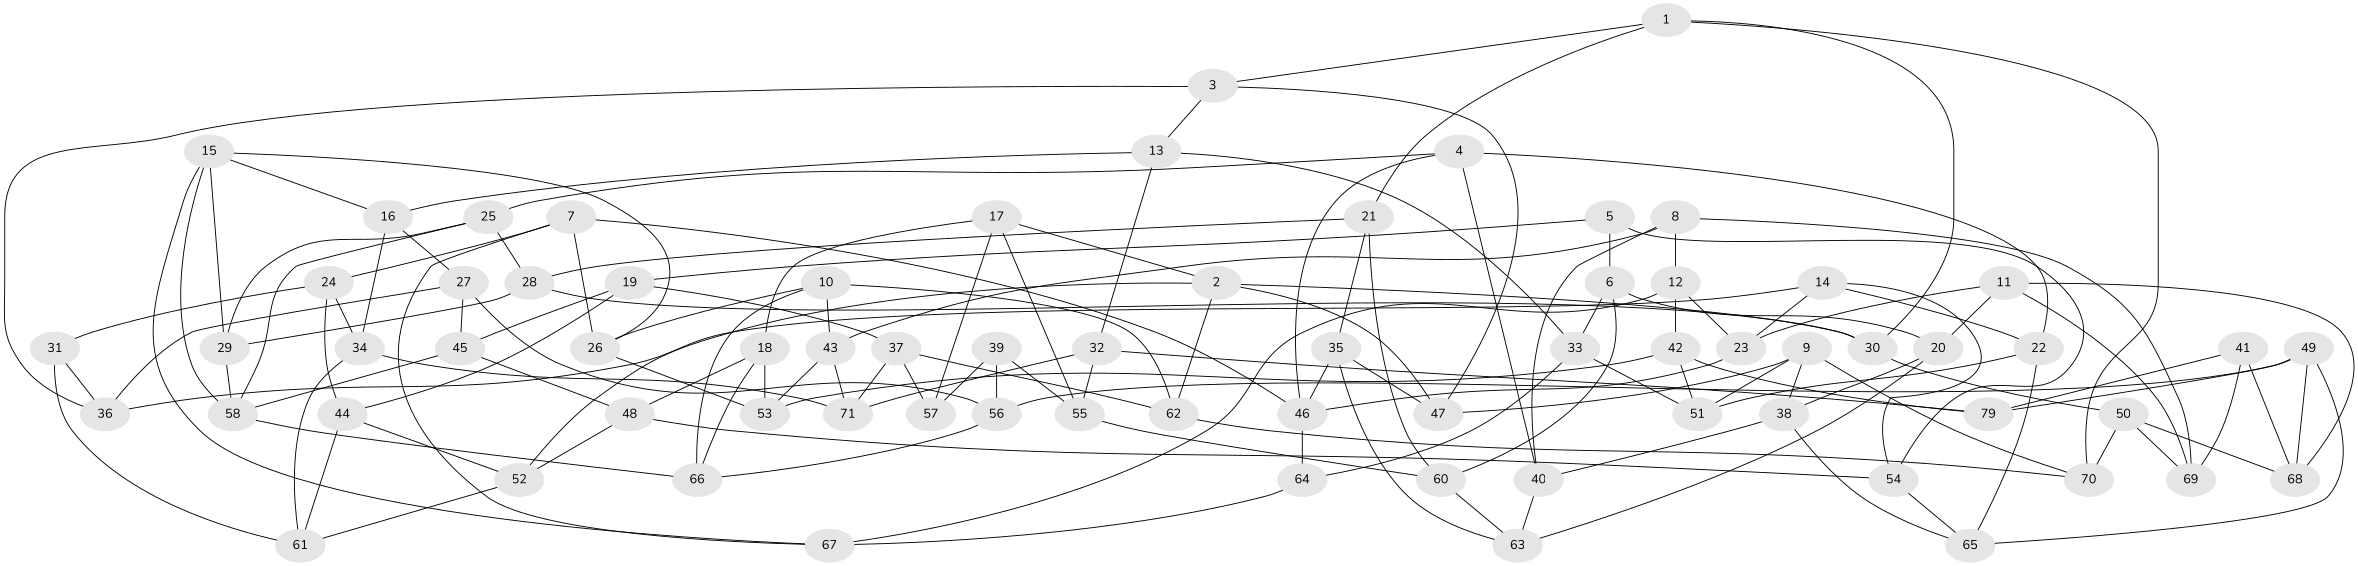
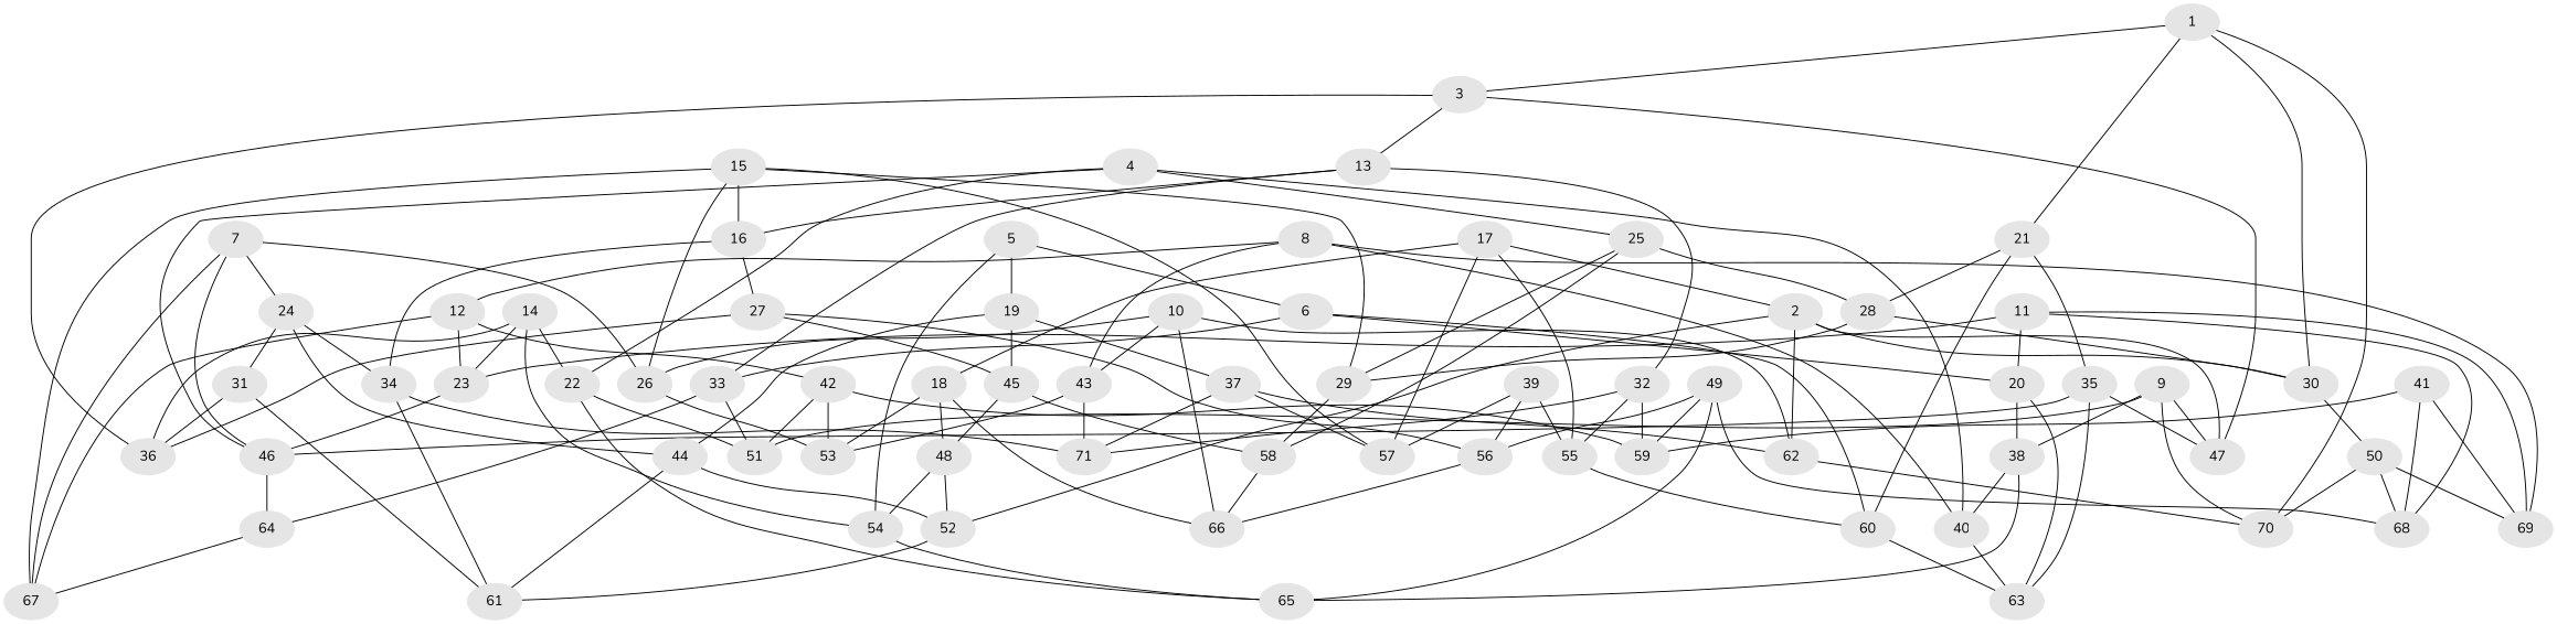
  graph {
    fontname=Nunito
    node [color=gray90 fontname=Nunito style=filled]
    edge [fontname=Nunito]
    1
    3
    21
    30
    70
    47
    13
    36
    60
    28
    35
    50
    2
    52
    62
    61
    33
    16
    32
    4
    22
    25
    40
    46
    51
    65
    29
    58
    63
    64
    5
    6
    19
    54
    20
    37
    44
    45
    26
    53
    38
    7
    24
    67
    34
    31
    8
    12
    43
    69
    23
    42
    71
    9
    10
    66
    11
    68
-   59 [label=79]
+   59
    27
    55
    14
    15
    57
    56
    17
    18
    48
    39
    41
    49
    1 -- 3
    1 -- 21
    1 -- 30
    1 -- 70
    3 -- 47
    3 -- 13
    3 -- 36
    21 -- 60
    21 -- 28
    21 -- 35
    30 -- 50
    13 -- 33
    13 -- 16
    13 -- 32
    60 -- 63
    28 -- 30
    28 -- 29
    35 -- 47
    35 -- 46
    35 -- 63
    50 -- 70
    50 -- 69
    50 -- 68
    2 -- 30
    2 -- 47
    2 -- 52
    2 -- 62
    52 -- 61
    62 -- 70
    33 -- 51
    33 -- 64
    16 -- 34
    16 -- 27
    32 -- 71
    32 -- 59
    32 -- 55
    4 -- 22
    4 -- 25
    4 -- 40
    4 -- 46
    22 -- 51
    22 -- 65
    25 -- 28
    25 -- 29
    25 -- 58
    40 -- 63
    46 -- 64
    29 -- 58
    58 -- 66
    64 -- 67
    5 -- 6
    5 -- 19
    5 -- 54
    6 -- 60
    6 -- 33
    6 -- 20
    19 -- 37
    19 -- 44
    19 -- 45
    54 -- 65
    20 -- 63
    20 -- 38
    37 -- 62
    37 -- 71
    37 -- 57
    44 -- 52
    44 -- 61
    45 -- 58
    45 -- 48
    26 -- 53
    38 -- 40
    38 -- 65
    7 -- 46
    7 -- 26
    7 -- 24
    7 -- 67
    24 -- 44
    24 -- 34
    24 -- 31
    34 -- 61
    34 -- 71
    31 -- 36
    31 -- 61
    8 -- 40
    8 -- 12
    8 -- 43
    8 -- 69
    12 -- 67
    12 -- 23
    12 -- 42
    43 -- 53
    43 -- 71
    23 -- 46
    42 -- 51
    42 -- 53
    42 -- 59
    9 -- 70
    9 -- 47
    9 -- 51
    9 -- 38
    10 -- 62
    10 -- 26
    10 -- 43
    10 -- 66
    11 -- 20
    11 -- 69
    11 -- 23
    11 -- 68
    27 -- 36
    27 -- 45
    27 -- 56
    55 -- 60
    14 -- 36
    14 -- 22
    14 -- 54
    14 -- 23
    15 -- 16
    15 -- 29
    15 -- 26
    15 -- 67
-   15 -- 58
+   15 -- 57
    56 -- 66
    17 -- 2
    17 -- 55
    17 -- 57
    17 -- 18
    18 -- 53
    18 -- 66
    18 -- 48
    48 -- 52
    48 -- 54
    39 -- 55
    39 -- 57
    39 -- 56
    41 -- 69
    41 -- 68
    41 -- 59
    49 -- 65
    49 -- 68
    49 -- 59
    49 -- 56
  }
